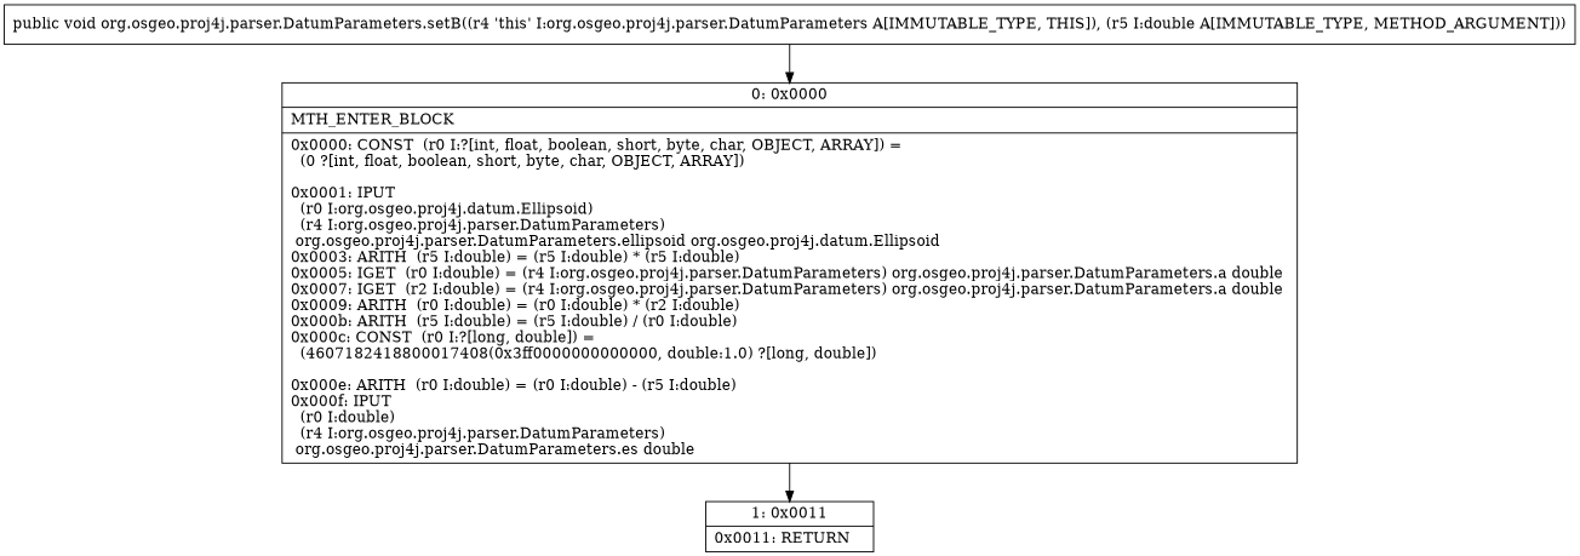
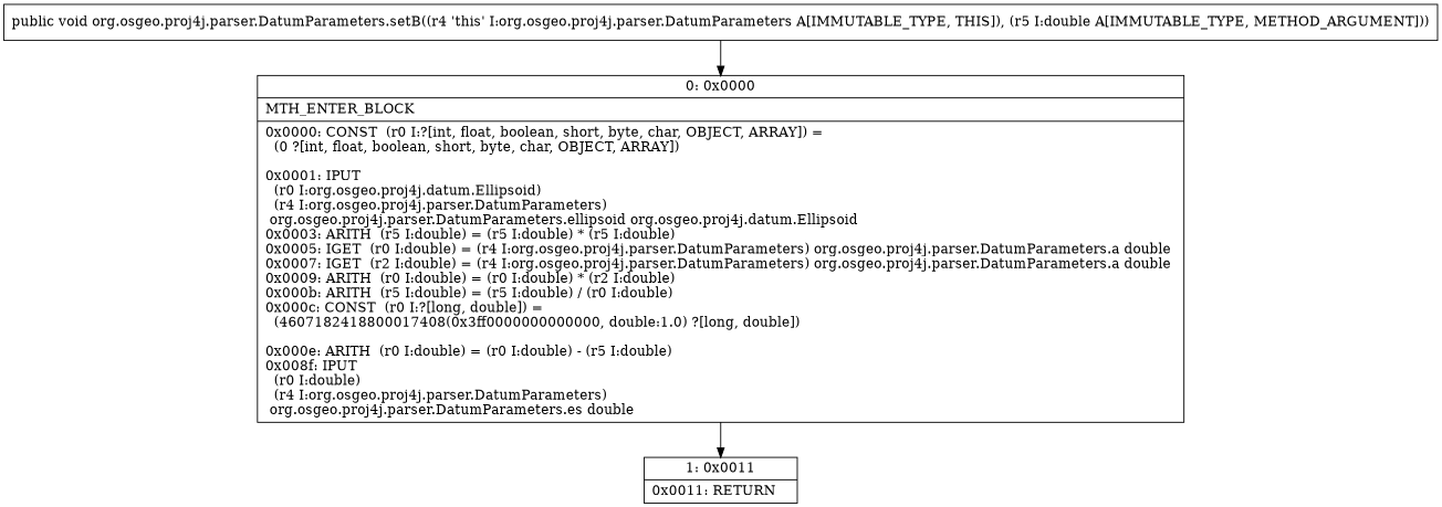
  digraph {
    node [shape=record]
-   n1 [label="{0\:\ 0x0000|MTH_ENTER_BLOCK\l|0x0000: CONST  (r0 I:?[int, float, boolean, short, byte, char, OBJECT, ARRAY]) = \l  (0 ?[int, float, boolean, short, byte, char, OBJECT, ARRAY])\l \l0x0001: IPUT  \l  (r0 I:org.osgeo.proj4j.datum.Ellipsoid)\l  (r4 I:org.osgeo.proj4j.parser.DatumParameters)\l org.osgeo.proj4j.parser.DatumParameters.ellipsoid org.osgeo.proj4j.datum.Ellipsoid \l0x0003: ARITH  (r5 I:double) = (r5 I:double) * (r5 I:double) \l0x0005: IGET  (r0 I:double) = (r4 I:org.osgeo.proj4j.parser.DatumParameters) org.osgeo.proj4j.parser.DatumParameters.a double \l0x0007: IGET  (r2 I:double) = (r4 I:org.osgeo.proj4j.parser.DatumParameters) org.osgeo.proj4j.parser.DatumParameters.a double \l0x0009: ARITH  (r0 I:double) = (r0 I:double) * (r2 I:double) \l0x000b: ARITH  (r5 I:double) = (r5 I:double) \/ (r0 I:double) \l0x000c: CONST  (r0 I:?[long, double]) = \l  (4607182418800017408(0x3ff0000000000000, double:1.0) ?[long, double])\l \l0x000e: ARITH  (r0 I:double) = (r0 I:double) \- (r5 I:double) \l0x000f: IPUT  \l  (r0 I:double)\l  (r4 I:org.osgeo.proj4j.parser.DatumParameters)\l org.osgeo.proj4j.parser.DatumParameters.es double \l}"]
+   n1 [label="{0\:\ 0x0000|MTH_ENTER_BLOCK\l|0x0000: CONST  (r0 I:?[int, float, boolean, short, byte, char, OBJECT, ARRAY]) = \l  (0 ?[int, float, boolean, short, byte, char, OBJECT, ARRAY])\l \l0x0001: IPUT  \l  (r0 I:org.osgeo.proj4j.datum.Ellipsoid)\l  (r4 I:org.osgeo.proj4j.parser.DatumParameters)\l org.osgeo.proj4j.parser.DatumParameters.ellipsoid org.osgeo.proj4j.datum.Ellipsoid \l0x0003: ARITH  (r5 I:double) = (r5 I:double) * (r5 I:double) \l0x0005: IGET  (r0 I:double) = (r4 I:org.osgeo.proj4j.parser.DatumParameters) org.osgeo.proj4j.parser.DatumParameters.a double \l0x0007: IGET  (r2 I:double) = (r4 I:org.osgeo.proj4j.parser.DatumParameters) org.osgeo.proj4j.parser.DatumParameters.a double \l0x0009: ARITH  (r0 I:double) = (r0 I:double) * (r2 I:double) \l0x000b: ARITH  (r5 I:double) = (r5 I:double) \/ (r0 I:double) \l0x000c: CONST  (r0 I:?[long, double]) = \l  (4607182418800017408(0x3ff0000000000000, double:1.0) ?[long, double])\l \l0x000e: ARITH  (r0 I:double) = (r0 I:double) \- (r5 I:double) \l0x008f: IPUT  \l  (r0 I:double)\l  (r4 I:org.osgeo.proj4j.parser.DatumParameters)\l org.osgeo.proj4j.parser.DatumParameters.es double \l}"]
    n2 [label="{1\:\ 0x0011|0x0011: RETURN   \l}"]
    n3 [label="{public void org.osgeo.proj4j.parser.DatumParameters.setB((r4 'this' I:org.osgeo.proj4j.parser.DatumParameters A[IMMUTABLE_TYPE, THIS]), (r5 I:double A[IMMUTABLE_TYPE, METHOD_ARGUMENT])) }"]
    n1 -> n2
    n3 -> n1
  }
